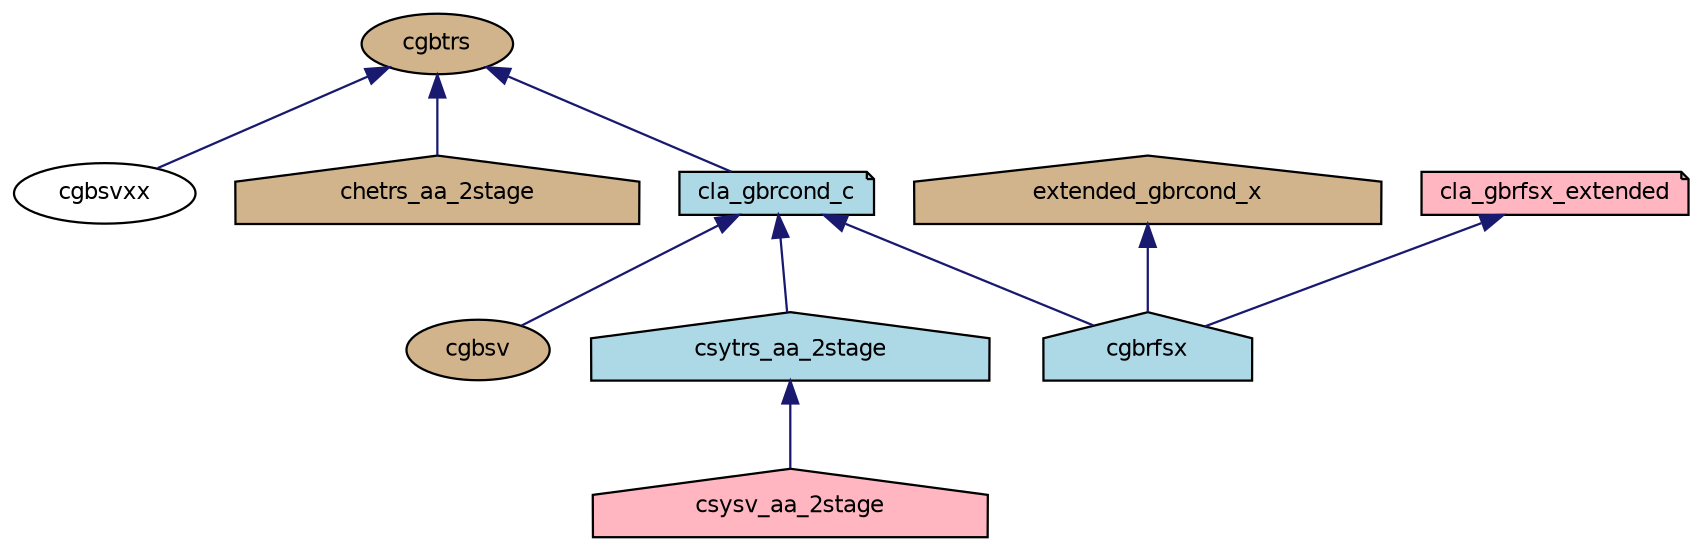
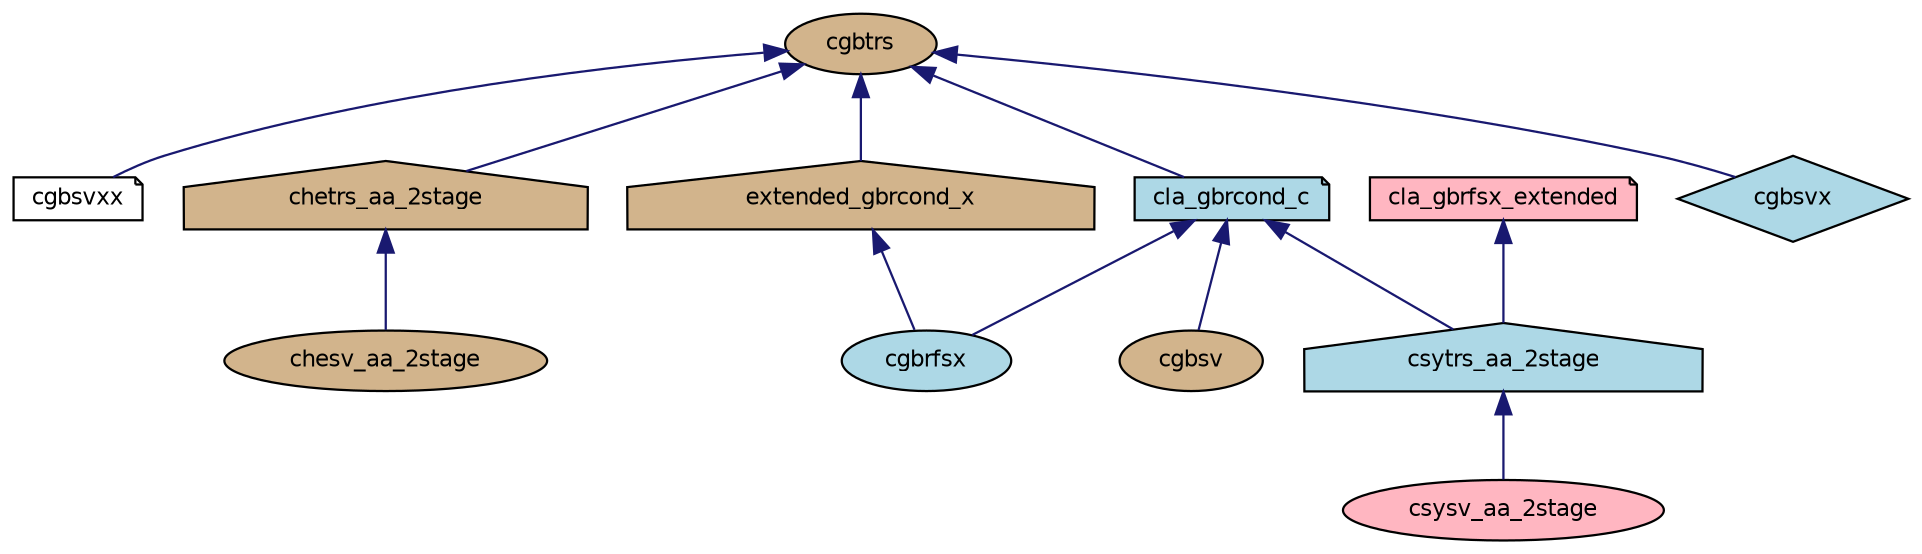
  digraph {
    rankdir=TB
    node [color=black fillcolor=tan fontname=Helvetica fontsize=10 shape=ellipse style=filled]
    edge [color=midnightblue dir=back fontname=Helvetica fontsize=10 labelfontname=Helvetica labelfontsize=10 style=solid]
    n1 [fontcolor=black height=0.2 label=cgbtrs width=0.4]
-   n3 [fillcolor=white height=0.2 label=cgbsvxx width=0.4]
+   n2 [fillcolor=lightblue height=0.2 label=cgbsvx shape=diamond width=0.4]
+   n3 [fillcolor=white height=0.2 label=cgbsvxx shape=note width=0.4]
    n4 [height=0.2 label=chetrs_aa_2stage shape=house width=0.4]
    n5 [fillcolor=lightblue height=0.2 label=cla_gbrcond_c shape=note width=0.4]
    n6 [height=0.2 label=extended_gbrcond_x shape=house width=0.4]
    n7 [height=0.2 label=cgbsv width=0.4]
+   n8 [height=0.2 label=chesv_aa_2stage width=0.4]
    n9 [fillcolor=lightblue height=0.2 label=csytrs_aa_2stage shape=house width=0.4]
-   n10 [fillcolor=lightblue height=0.2 label=cgbrfsx shape=house width=0.4]
+   n10 [fillcolor=lightblue height=0.2 label=cgbrfsx width=0.4]
    n11 [fillcolor=lightpink height=0.2 label=cla_gbrfsx_extended shape=note width=0.4]
-   n12 [fillcolor=lightpink height=0.2 label=csysv_aa_2stage shape=house width=0.4]
+   n12 [fillcolor=lightpink height=0.2 label=csysv_aa_2stage width=0.4]
+   n1 -> n2
    n1 -> n3
    n1 -> n4
    n1 -> n5
+   n1 -> n6
+   n4 -> n8
    n5 -> n7
    n5 -> n9
    n5 -> n10
    n6 -> n10
    n9 -> n12
-   n11 -> n10
+   n11 -> n9
  }
